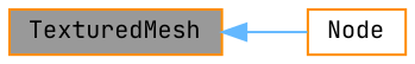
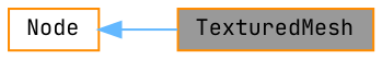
  digraph {
    rankdir=LR
    fontname="JetBrains Mono"
    node [color=darkorange fontname="JetBrains Mono" fontsize=10 shape=box style=filled]
    n1 [fillcolor=grey60 fontcolor=black height=0.2 label=TexturedMesh width=0.4]
    n2 [fillcolor=white height=0.2 label="Node" width=0.4]
-   n1 -> n2 [color=steelblue1 dir=back fontname="JetBrains Mono" fontsize=10 labelfontname=Helvetica labelfontsize=10 style=solid]
+   n2 -> n1 [color=steelblue1 dir=back fontname="JetBrains Mono" fontsize=10 labelfontname=Helvetica labelfontsize=10 style=solid]
  }
